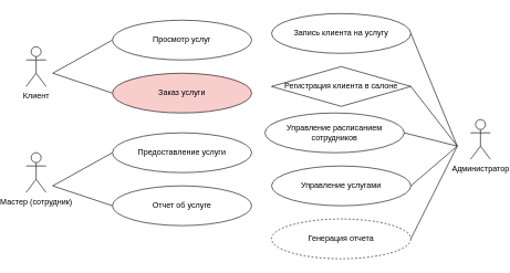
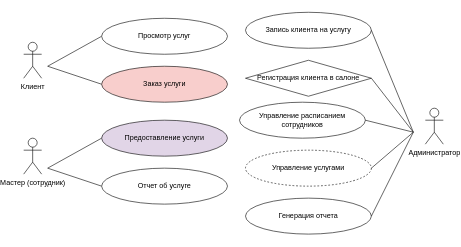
  <mxCell id="0" />
  <mxCell id="1" parent="0" />
  <mxCell id="2" value="Клиент&lt;div&gt;&lt;br&gt;&lt;/div&gt;" style="shape=umlActor;verticalLabelPosition=bottom;verticalAlign=top;html=1;outlineConnect=0;" vertex="1" parent="1"><mxGeometry x="20" y="70" width="30" height="60" as="geometry" /></mxCell>
  <mxCell id="3" value="Администратор" style="shape=umlActor;verticalLabelPosition=bottom;verticalAlign=top;html=1;outlineConnect=0;" vertex="1" parent="1"><mxGeometry x="690" y="180" width="30" height="60" as="geometry" /></mxCell>
  <mxCell id="4" value="&lt;div&gt;Мастер (сотрудник)&lt;/div&gt;" style="shape=umlActor;verticalLabelPosition=bottom;verticalAlign=top;html=1;outlineConnect=0;" vertex="1" parent="1"><mxGeometry x="20" y="230" width="30" height="60" as="geometry" /></mxCell>
  <mxCell id="5" value="" style="endArrow=none;html=1;rounded=0;" edge="1" parent="1"><mxGeometry width="50" height="50" relative="1" as="geometry"><mxPoint x="60" y="110" as="sourcePoint" /><mxPoint x="150" y="60" as="targetPoint" /></mxGeometry></mxCell>
  <mxCell id="6" value="" style="endArrow=none;html=1;rounded=0;" edge="1" parent="1"><mxGeometry width="50" height="50" relative="1" as="geometry"><mxPoint x="60" y="110" as="sourcePoint" /><mxPoint x="150" y="140" as="targetPoint" /></mxGeometry></mxCell>
  <mxCell id="7" value="Просмотр услуг" style="ellipse;whiteSpace=wrap;html=1;" vertex="1" parent="1"><mxGeometry x="150" y="30" width="210" height="60" as="geometry" /></mxCell>
  <mxCell id="8" value="Заказ услуги" style="ellipse;whiteSpace=wrap;html=1;fillColor=#f8cecc;" vertex="1" parent="1"><mxGeometry x="150" y="110" width="210" height="60" as="geometry" /></mxCell>
  <mxCell id="9" value="Запись клиента на услугу" style="ellipse;whiteSpace=wrap;html=1;" vertex="1" parent="1"><mxGeometry x="390" y="20" width="210" height="60" as="geometry" /></mxCell>
  <mxCell id="10" value="Регистрация клиента в салоне" style="rhombus;whiteSpace=wrap;html=1;" vertex="1" parent="1"><mxGeometry x="390" y="100" width="210" height="60" as="geometry" /></mxCell>
  <mxCell id="11" value="" style="endArrow=none;html=1;rounded=0;" edge="1" parent="1"><mxGeometry width="50" height="50" relative="1" as="geometry"><mxPoint x="60" y="280" as="sourcePoint" /><mxPoint x="150" y="230" as="targetPoint" /></mxGeometry></mxCell>
  <mxCell id="12" value="" style="endArrow=none;html=1;rounded=0;" edge="1" parent="1"><mxGeometry width="50" height="50" relative="1" as="geometry"><mxPoint x="60" y="280" as="sourcePoint" /><mxPoint x="150" y="310" as="targetPoint" /></mxGeometry></mxCell>
- <mxCell id="13" value="Управление услугами" style="ellipse;whiteSpace=wrap;html=1;" vertex="1" parent="1"><mxGeometry x="390" y="250" width="210" height="60" as="geometry" /></mxCell>
+ <mxCell id="13" value="Управление услугами" style="ellipse;whiteSpace=wrap;html=1;dashed=1;" vertex="1" parent="1"><mxGeometry x="390" y="250" width="210" height="60" as="geometry" /></mxCell>
  <mxCell id="14" value="Управление расписанием сотрудников" style="ellipse;whiteSpace=wrap;html=1;" vertex="1" parent="1"><mxGeometry x="380" y="170" width="210" height="60" as="geometry" /></mxCell>
- <mxCell id="15" value="Генерация отчета" style="ellipse;whiteSpace=wrap;html=1;dashed=1;" vertex="1" parent="1"><mxGeometry x="390" y="330" width="210" height="60" as="geometry" /></mxCell>
+ <mxCell id="15" value="Генерация отчета" style="ellipse;whiteSpace=wrap;html=1;" vertex="1" parent="1"><mxGeometry x="390" y="330" width="210" height="60" as="geometry" /></mxCell>
  <mxCell id="16" value="" style="endArrow=none;html=1;rounded=0;entryX=1;entryY=0.5;entryDx=0;entryDy=0;" edge="1" parent="1" target="13"><mxGeometry width="50" height="50" relative="1" as="geometry"><mxPoint x="670" y="220" as="sourcePoint" /><mxPoint x="599" y="292" as="targetPoint" /></mxGeometry></mxCell>
  <mxCell id="17" value="" style="endArrow=none;html=1;rounded=0;exitX=1;exitY=0.5;exitDx=0;exitDy=0;" edge="1" parent="1" source="14"><mxGeometry width="50" height="50" relative="1" as="geometry"><mxPoint x="620" y="280" as="sourcePoint" /><mxPoint x="670" y="220" as="targetPoint" /></mxGeometry></mxCell>
  <mxCell id="18" value="" style="endArrow=none;html=1;rounded=0;exitX=1;exitY=0.5;exitDx=0;exitDy=0;" edge="1" parent="1" source="15"><mxGeometry width="50" height="50" relative="1" as="geometry"><mxPoint x="620" y="270" as="sourcePoint" /><mxPoint x="670" y="220" as="targetPoint" /></mxGeometry></mxCell>
  <mxCell id="19" value="" style="endArrow=none;html=1;rounded=0;exitX=1;exitY=0.5;exitDx=0;exitDy=0;" edge="1" parent="1" source="10"><mxGeometry width="50" height="50" relative="1" as="geometry"><mxPoint x="410" y="230" as="sourcePoint" /><mxPoint x="670" y="220" as="targetPoint" /></mxGeometry></mxCell>
  <mxCell id="20" value="" style="endArrow=none;html=1;rounded=0;entryX=1;entryY=0.5;entryDx=0;entryDy=0;entryPerimeter=0;" edge="1" parent="1" target="9"><mxGeometry width="50" height="50" relative="1" as="geometry"><mxPoint x="670" y="220" as="sourcePoint" /><mxPoint x="720" y="170" as="targetPoint" /></mxGeometry></mxCell>
- <mxCell id="21" value="Предоставление услуги" style="ellipse;whiteSpace=wrap;html=1;" vertex="1" parent="1"><mxGeometry x="150" y="200" width="210" height="60" as="geometry" /></mxCell>
+ <mxCell id="21" value="Предоставление услуги" style="ellipse;whiteSpace=wrap;html=1;fillColor=#e1d5e7;" vertex="1" parent="1"><mxGeometry x="150" y="200" width="210" height="60" as="geometry" /></mxCell>
  <mxCell id="22" value="Отчет об услуге" style="ellipse;whiteSpace=wrap;html=1;" vertex="1" parent="1"><mxGeometry x="150" y="280" width="210" height="60" as="geometry" /></mxCell>
